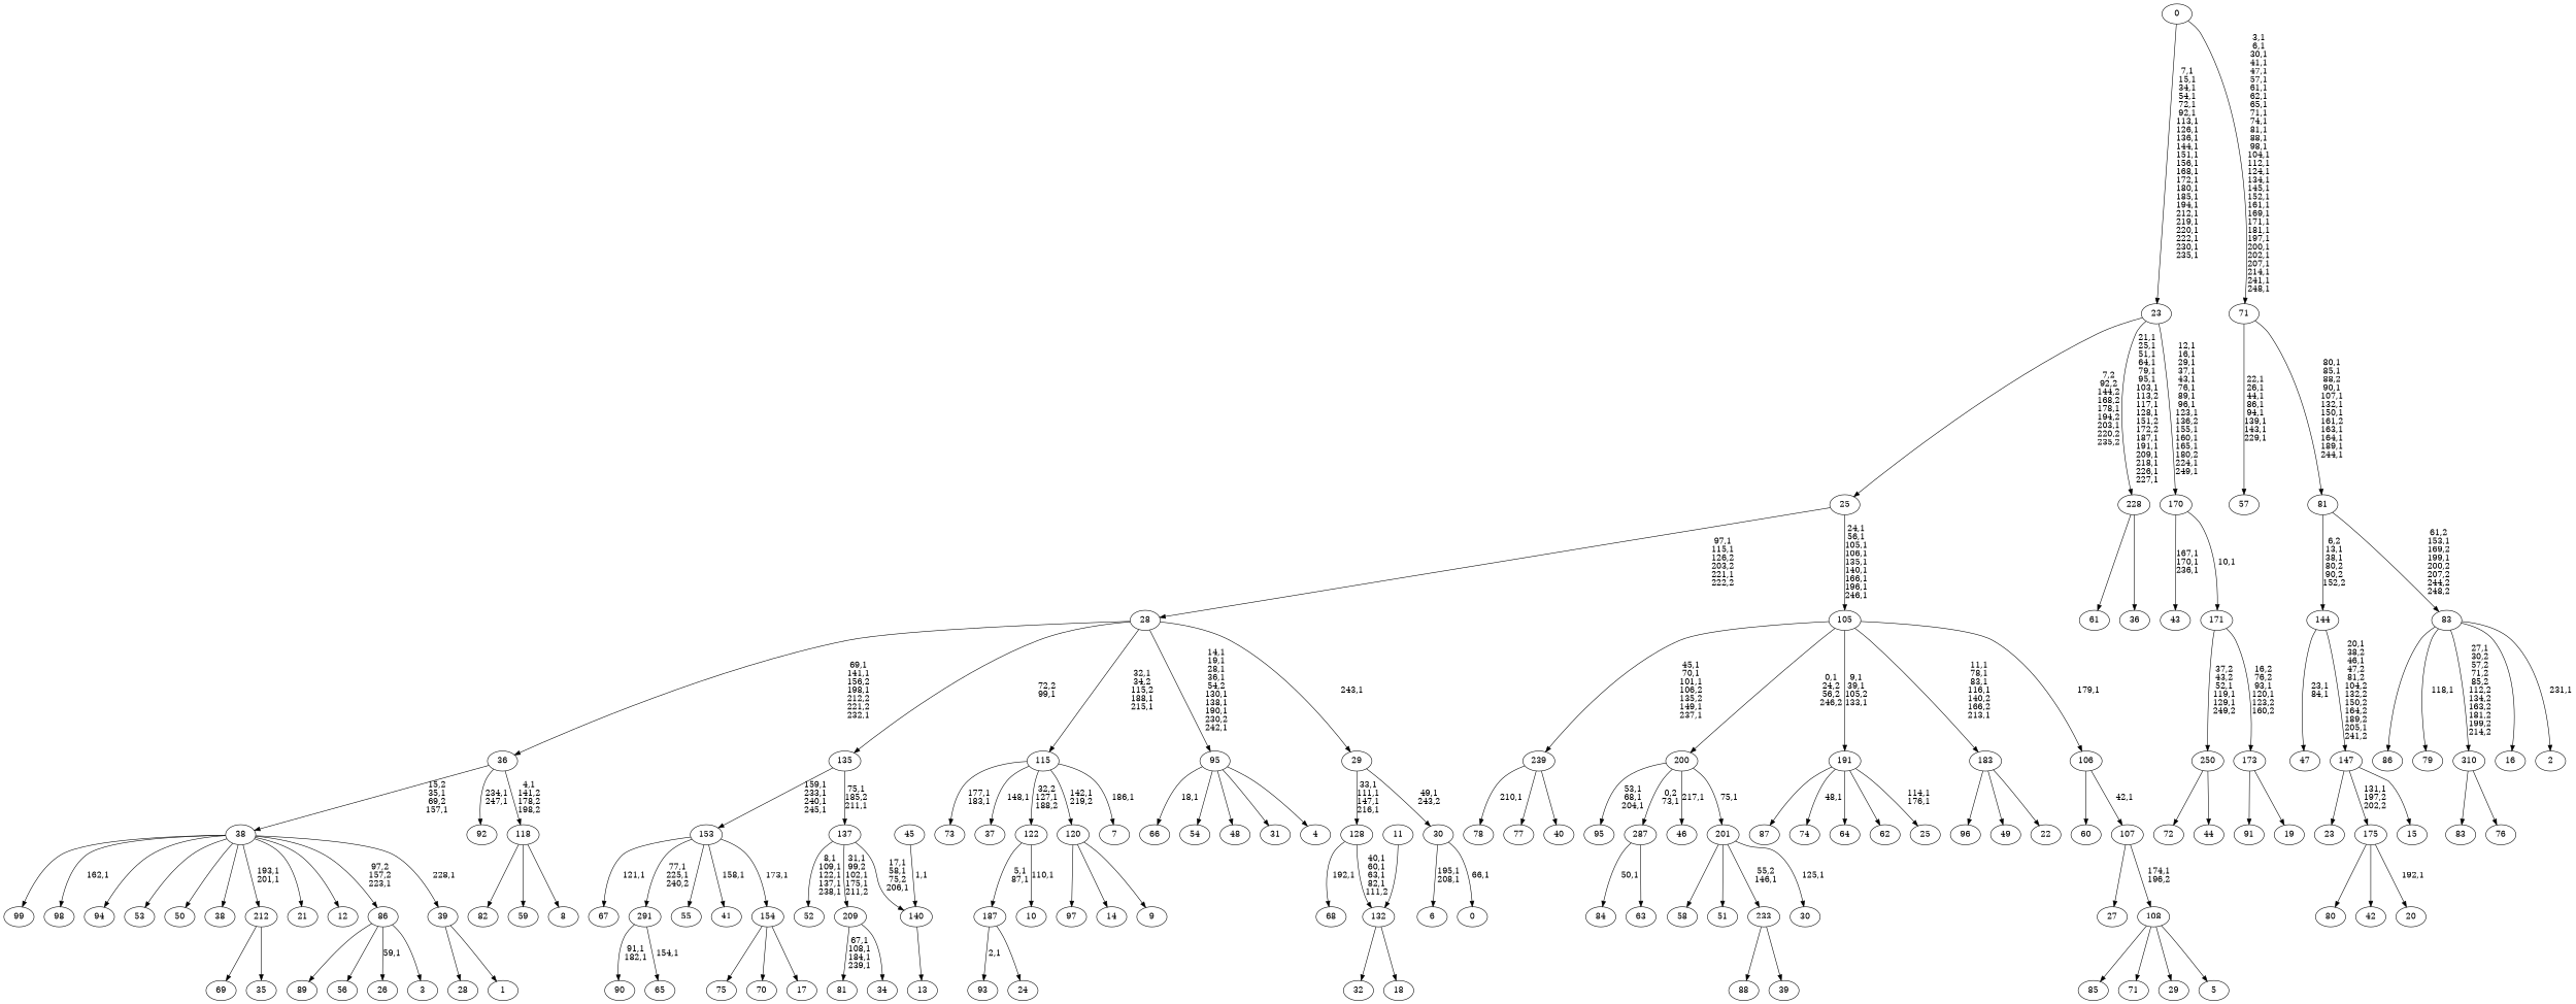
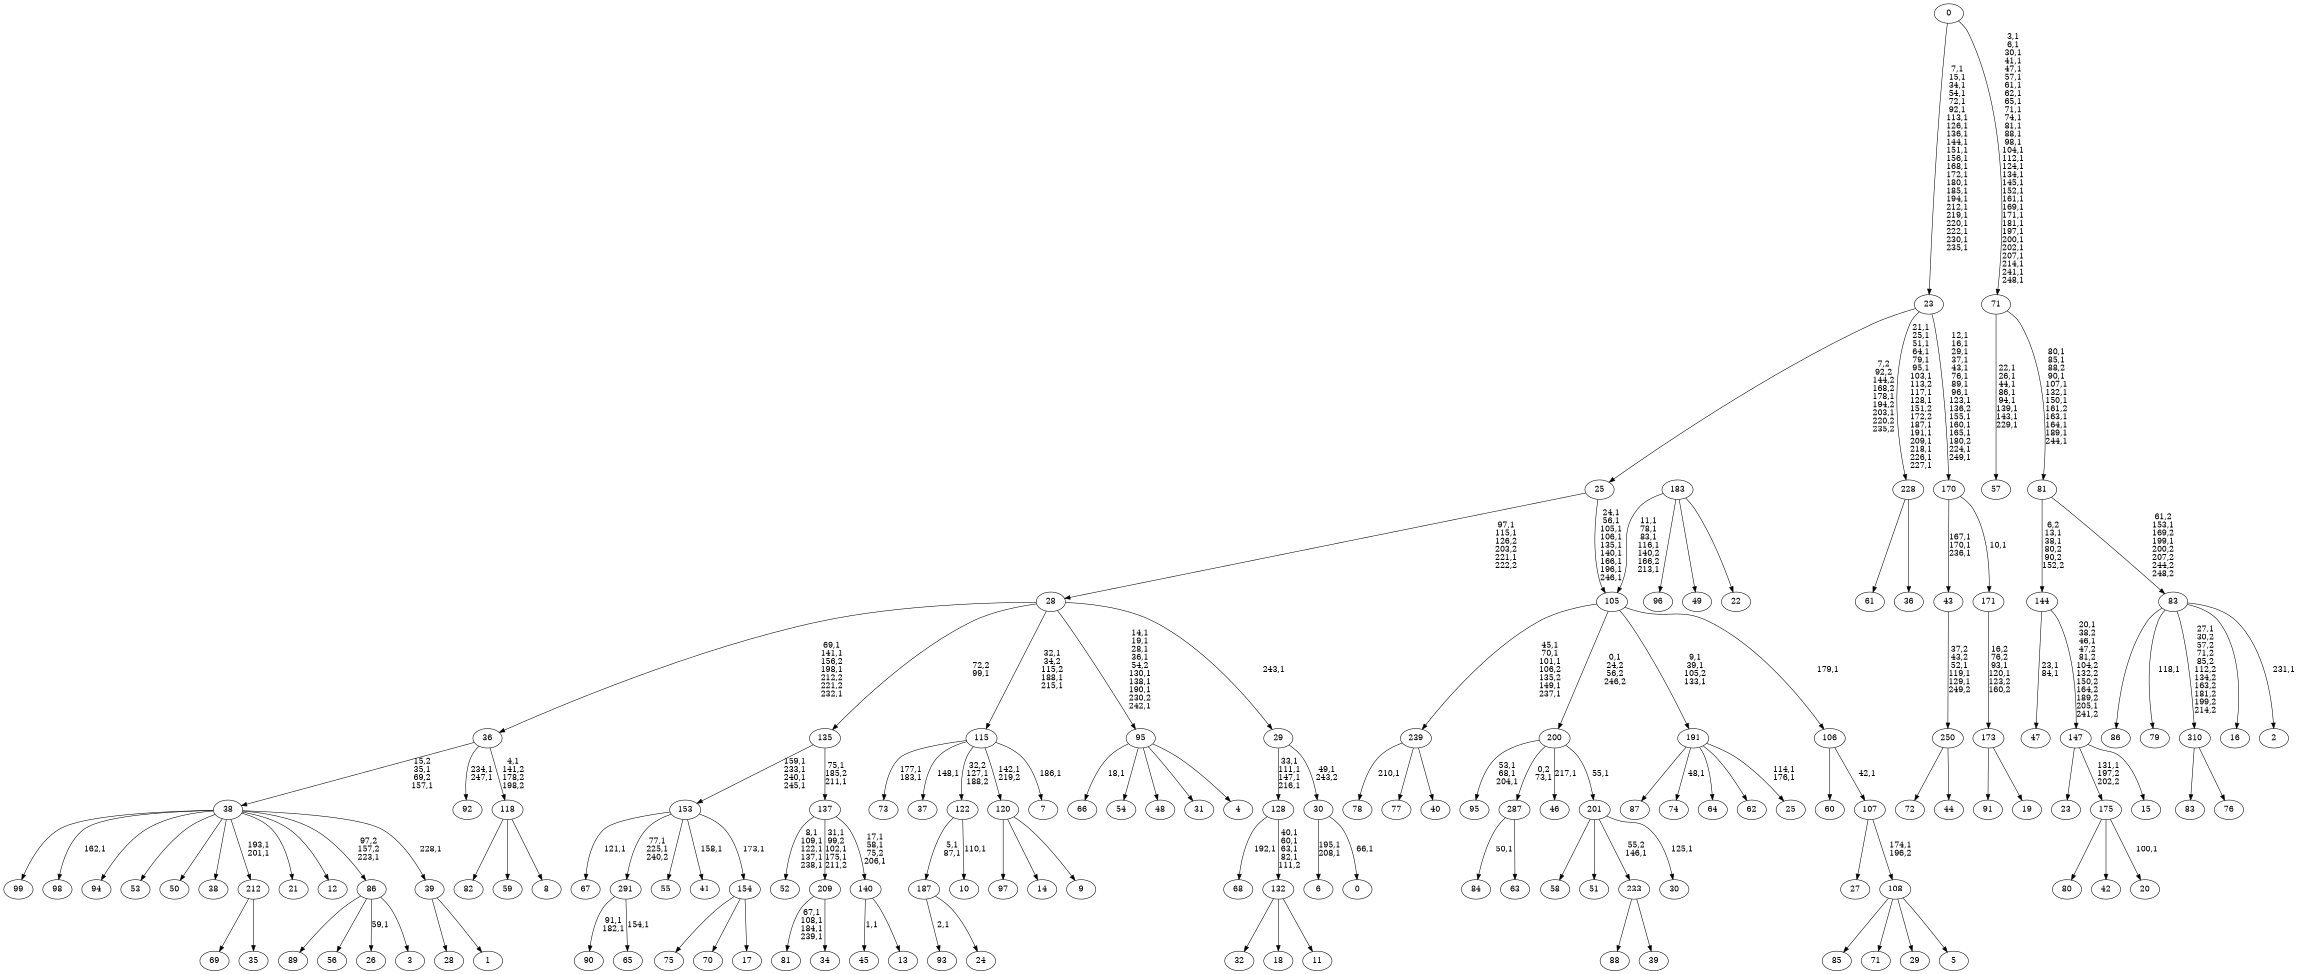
  digraph {
    n1 [label=99]
    n2 [label=98]
    n3 [label=97]
    n4 [label=96]
    n5 [label=95]
    n6 [label=94]
    n7 [label=93]
    n8 [label=92]
    n9 [label=91]
    n10 [label=90]
    n11 [label=89]
    n12 [label=88]
    n13 [label=87]
    n14 [label=86]
    n15 [label=85]
    n16 [label=84]
    n17 [label=83]
    n18 [label=82]
    n19 [label=81]
    n20 [label=80]
    n21 [label=79]
    n22 [label=78]
    n23 [label=77]
    n24 [label=76]
    310
    n26 [label=75]
    n27 [label=74]
    n28 [label=73]
    n29 [label=72]
    n30 [label=71]
    n31 [label=70]
    n32 [label=69]
    n33 [label=68]
    n34 [label=67]
    n35 [label=66]
    n36 [label=65]
    291
    n38 [label=64]
    n39 [label=63]
    287
    n41 [label=62]
    n42 [label=61]
    n43 [label=60]
    n44 [label=59]
    n45 [label=58]
    n46 [label=57]
    n47 [label=56]
    n48 [label=55]
    n49 [label=54]
    n50 [label=53]
    n51 [label=52]
    n52 [label=51]
    n53 [label=50]
    n54 [label=49]
    n55 [label=48]
    n56 [label=47]
    n57 [label=46]
    n58 [label=45]
    n59 [label=44]
    250
    n61 [label=43]
    n62 [label=42]
    n63 [label=41]
    n64 [label=40]
    239
    n66 [label=39]
    233
    n68 [label=38]
    n69 [label=37]
    n70 [label=36]
    228
    n72 [label=35]
    212
    n74 [label=34]
    209
    n76 [label=32]
    n77 [label=31]
    n78 [label=30]
    201
    200
    n81 [label=29]
    n82 [label=28]
    n83 [label=27]
    n84 [label=26]
    n85 [label=25]
    191
    n87 [label=24]
    187
    n89 [label=23]
    n90 [label=22]
    183
    n92 [label=21]
    n93 [label=20]
    175
    n95 [label=19]
    173
    171
    170
    n99 [label=18]
    n100 [label=17]
    154
    153
    n103 [label=16]
    n104 [label=15]
    147
    144
    n107 [label=14]
    n108 [label=13]
    140
    137
    135
    n112 [label=12]
    n113 [label=11]
    132
    128
    n116 [label=10]
    122
    n118 [label=9]
    120
    n120 [label=8]
    118
    n122 [label=7]
    115
    n124 [label=6]
    n125 [label=5]
    108
    107
    106
    105
    n130 [label=4]
    95
    n132 [label=3]
    86
    n134 [label=2]
    83
    81
    71
    n138 [label=1]
    39
    38
    36
    n142 [label=0]
    30
    29
    28
    25
    23
    0
    310 -> n17
    310 -> n24
    291 -> n10 [label="91,1\n182,1"]
    291 -> n36 [label="154,1"]
    287 -> n16 [label="50,1"]
    287 -> n39
    250 -> n29
    250 -> n59
    239 -> n22 [label="210,1"]
    239 -> n23
    239 -> n64
    233 -> n12
    233 -> n66
    228 -> n42
    228 -> n70
    212 -> n32
    212 -> n72
    209 -> n19 [label="67,1\n108,1\n184,1\n239,1"]
    209 -> n74
    201 -> n45
    201 -> n52
    201 -> 233 [label="55,2\n146,1"]
    201 -> n78 [label="125,1"]
    200 -> n5 [label="53,1\n68,1\n204,1"]
    200 -> 287 [label="0,2\n73,1"]
    200 -> n57 [label="217,1"]
-   200 -> 201 [label="75,1"]
+   200 -> 201 [label="55,1"]
    191 -> n13
    191 -> n27 [label="48,1"]
    191 -> n38
    191 -> n41
    191 -> n85 [label="114,1\n176,1"]
    187 -> n7 [label="2,1"]
    187 -> n87
    183 -> n4
    183 -> n54
    183 -> n90
    175 -> n20
    175 -> n62
-   175 -> n93 [label="192,1"]
+   175 -> n93 [label="100,1"]
    173 -> n9
    173 -> n95
-   171 -> 250 [label="37,2\n43,2\n52,1\n119,1\n129,1\n249,2"]
+   n61 -> 250 [label="37,2\n43,2\n52,1\n119,1\n129,1\n249,2"]
    171 -> 173 [label="16,2\n76,2\n93,1\n120,1\n123,2\n160,2"]
    170 -> n61 [label="167,1\n170,1\n236,1"]
    170 -> 171 [label="10,1"]
    154 -> n26
    154 -> n31
    154 -> n100
    153 -> n34 [label="121,1"]
    153 -> 291 [label="77,1\n225,1\n240,2"]
    153 -> n48
    153 -> n63 [label="158,1"]
    153 -> 154 [label="173,1"]
    147 -> n89
    147 -> 175 [label="131,1\n197,2\n202,2"]
    147 -> n104
    144 -> n56 [label="23,1\n84,1"]
    144 -> 147 [label="20,1\n38,2\n46,1\n47,2\n81,2\n104,2\n132,2\n150,2\n164,2\n189,2\n205,1\n241,2"]
-   n58 -> 140 [label="1,1"]
+   140 -> n58 [label="1,1"]
    140 -> n108
    137 -> n51 [label="8,1\n109,1\n122,1\n137,1\n238,1"]
    137 -> 209 [label="31,1\n99,2\n102,1\n175,1\n211,2"]
    137 -> 140 [label="17,1\n58,1\n75,2\n206,1"]
    135 -> 153 [label="159,1\n233,1\n240,1\n245,1"]
    135 -> 137 [label="75,1\n185,2\n211,1"]
    132 -> n76
    132 -> n99
-   n113 -> 132
+   132 -> n113
    128 -> n33 [label="192,1"]
    128 -> 132 [label="40,1\n60,1\n63,1\n82,1\n111,2"]
    122 -> 187 [label="5,1\n87,1"]
    122 -> n116 [label="110,1"]
    120 -> n3
    120 -> n107
    120 -> n118
    118 -> n18
    118 -> n44
    118 -> n120
    115 -> n28 [label="177,1\n183,1"]
    115 -> n69 [label="148,1"]
    115 -> 122 [label="32,2\n127,1\n188,2"]
    115 -> 120 [label="142,1\n219,2"]
    115 -> n122 [label="186,1"]
    108 -> n15
    108 -> n30
    108 -> n81
    108 -> n125
    107 -> n83
    107 -> 108 [label="174,1\n196,2"]
    106 -> n43
    106 -> 107 [label="42,1"]
    105 -> 239 [label="45,1\n70,1\n101,1\n106,2\n135,2\n149,1\n237,1"]
    105 -> 200 [label="0,1\n24,2\n56,2\n246,2"]
    105 -> 191 [label="9,1\n39,1\n105,2\n133,1"]
-   105 -> 183 [label="11,1\n78,1\n83,1\n116,1\n140,2\n166,2\n213,1"]
+   183 -> 105 [label="11,1\n78,1\n83,1\n116,1\n140,2\n166,2\n213,1"]
    105 -> 106 [label="179,1"]
    95 -> n35 [label="18,1"]
    95 -> n49
    95 -> n55
    95 -> n77
    95 -> n130
    86 -> n11
    86 -> n47
    86 -> n84 [label="59,1"]
    86 -> n132
    83 -> n14
    83 -> n21 [label="118,1"]
    83 -> 310 [label="27,1\n30,2\n57,2\n71,2\n85,2\n112,2\n134,2\n163,2\n181,2\n199,2\n214,2"]
    83 -> n103
    83 -> n134 [label="231,1"]
    81 -> 144 [label="6,2\n13,1\n38,1\n80,2\n90,2\n152,2"]
    81 -> 83 [label="61,2\n153,1\n169,2\n199,1\n200,2\n207,2\n244,2\n248,2"]
    71 -> n46 [label="22,1\n26,1\n44,1\n86,1\n94,1\n139,1\n143,1\n229,1"]
    71 -> 81 [label="80,1\n85,1\n88,2\n90,1\n107,1\n132,1\n150,1\n161,2\n163,1\n164,1\n189,1\n244,1"]
    39 -> n82
    39 -> n138
    38 -> n1
    38 -> n2 [label="162,1"]
    38 -> n6
    38 -> n50
    38 -> n53
    38 -> n68
    38 -> 212 [label="193,1\n201,1"]
    38 -> n92
    38 -> n112
    38 -> 86 [label="97,2\n157,2\n223,1"]
    38 -> 39 [label="228,1"]
    36 -> n8 [label="234,1\n247,1"]
    36 -> 118 [label="4,1\n141,2\n178,2\n198,2"]
    36 -> 38 [label="15,2\n35,1\n69,2\n157,1"]
    30 -> n124 [label="195,1\n208,1"]
    30 -> n142 [label="66,1"]
    29 -> 128 [label="33,1\n111,1\n147,1\n216,1"]
    29 -> 30 [label="49,1\n243,2"]
    28 -> 135 [label="72,2\n99,1"]
    28 -> 115 [label="32,1\n34,2\n115,2\n188,1\n215,1"]
    28 -> 95 [label="14,1\n19,1\n28,1\n36,1\n54,2\n130,1\n138,1\n190,1\n230,2\n242,1"]
    28 -> 36 [label="69,1\n141,1\n156,2\n198,1\n212,2\n221,2\n232,1"]
    28 -> 29 [label="243,1"]
    25 -> 105 [label="24,1\n56,1\n105,1\n106,1\n135,1\n140,1\n166,1\n196,1\n246,1"]
    25 -> 28 [label="97,1\n115,1\n126,2\n203,2\n221,1\n222,2"]
    23 -> 228 [label="21,1\n25,1\n51,1\n64,1\n79,1\n95,1\n103,1\n113,2\n117,1\n128,1\n151,2\n172,2\n187,1\n191,1\n209,1\n218,1\n226,1\n227,1"]
    23 -> 170 [label="12,1\n16,1\n29,1\n37,1\n43,1\n76,1\n89,1\n96,1\n123,1\n136,2\n155,1\n160,1\n165,1\n180,2\n224,1\n249,1"]
    23 -> 25 [label="7,2\n92,2\n144,2\n168,2\n178,1\n194,2\n203,1\n220,2\n235,2"]
    0 -> 71 [label="3,1\n6,1\n30,1\n41,1\n47,1\n57,1\n61,1\n62,1\n65,1\n71,1\n74,1\n81,1\n88,1\n98,1\n104,1\n112,1\n124,1\n134,1\n145,1\n152,1\n161,1\n169,1\n171,1\n181,1\n197,1\n200,1\n202,1\n207,1\n214,1\n241,1\n248,1"]
    0 -> 23 [label="7,1\n15,1\n34,1\n54,1\n72,1\n92,1\n113,1\n126,1\n136,1\n144,1\n151,1\n156,1\n168,1\n172,1\n180,1\n185,1\n194,1\n212,1\n219,1\n220,1\n222,1\n230,1\n235,1"]
  }
